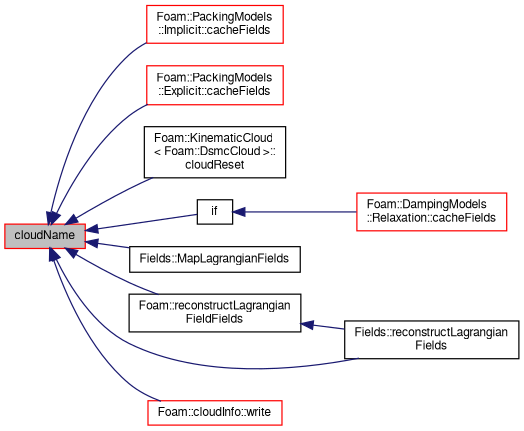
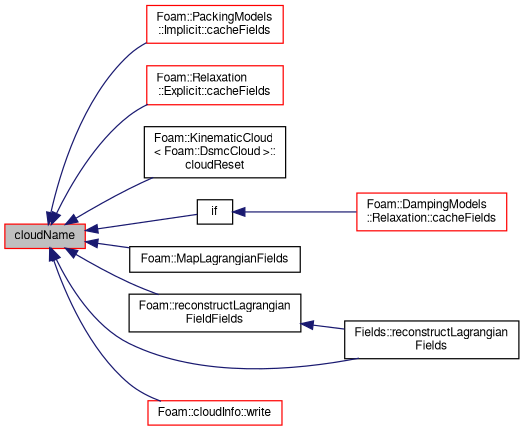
  digraph {
    rankdir=LR
    node [color=red fontname=FreeSans fontsize=10 shape=record]
    edge [color=midnightblue dir=back fontname=FreeSans fontsize=10 labelfontname=FreeSans labelfontsize=10 style=solid]
    n1 [fillcolor=grey75 fontcolor=black height=0.2 label=cloudName style=filled width=0.4]
    n2 [height=0.2 label="Foam::PackingModels\l::Implicit::cacheFields" width=0.4]
-   n3 [height=0.2 label="Foam::PackingModels\l::Explicit::cacheFields" width=0.4]
+   n3 [height=0.2 label="Foam::Relaxation\l::Explicit::cacheFields" width=0.4]
    n4 [color=black height=0.2 label="Foam::KinematicCloud\l\< Foam::DsmcCloud \>::\lcloudReset" width=0.4]
    n5 [color=black height=0.2 label=if width=0.4]
-   n6 [color=black height=0.2 label="Fields::MapLagrangianFields" width=0.4]
+   n6 [color=black height=0.2 label="Foam::MapLagrangianFields" width=0.4]
    n7 [color=black height=0.2 label="Foam::reconstructLagrangian\lFieldFields" width=0.4]
    n8 [color=black height=0.2 label="Fields::reconstructLagrangian\lFields" width=0.4]
    n9 [height=0.2 label="Foam::cloudInfo::write" width=0.4]
    n10 [height=0.2 label="Foam::DampingModels\l::Relaxation::cacheFields" width=0.4]
    n1 -> n2
    n1 -> n3
    n1 -> n4
    n1 -> n5
    n1 -> n6
    n1 -> n7
    n1 -> n8
    n1 -> n9
    n5 -> n10
    n7 -> n8
  }
